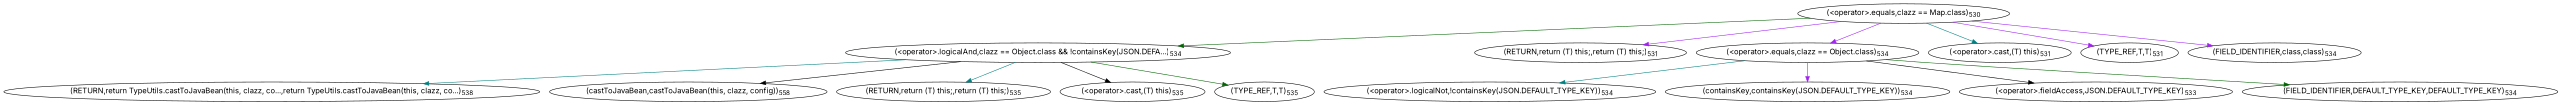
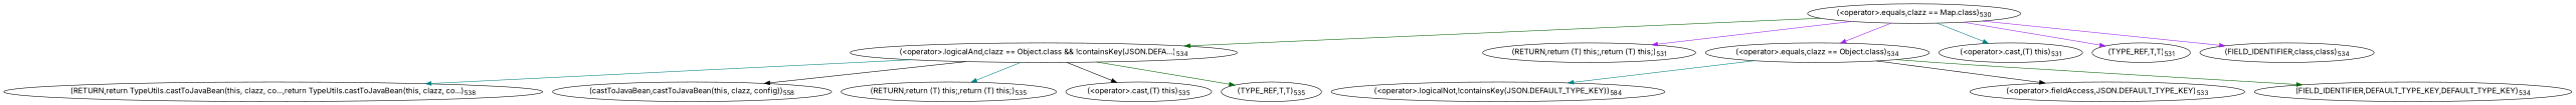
  digraph {
    fontname=Inter
    node [fontname=Inter]
    edge [color=purple fontname=Inter]
    n1 [label=<(RETURN,return TypeUtils.castToJavaBean(this, clazz, co...,return TypeUtils.castToJavaBean(this, clazz, co...)<SUB>538</SUB>>]
    n2 [label=<(&lt;operator&gt;.equals,clazz == Map.class)<SUB>530</SUB>>]
    n3 [label=<(&lt;operator&gt;.logicalAnd,clazz == Object.class &amp;&amp; !containsKey(JSON.DEFA...)<SUB>534</SUB>>]
    n4 [label=<(RETURN,return (T) this;,return (T) this;)<SUB>531</SUB>>]
    n5 [label=<(&lt;operator&gt;.equals,clazz == Object.class)<SUB>534</SUB>>]
    n6 [label=<(&lt;operator&gt;.cast,(T) this)<SUB>531</SUB>>]
    n7 [label=<(TYPE_REF,T,T)<SUB>531</SUB>>]
    n8 [label=<(FIELD_IDENTIFIER,class,class)<SUB>534</SUB>>]
    n9 [label=<(castToJavaBean,castToJavaBean(this, clazz, config))<SUB>558</SUB>>]
    n10 [label=<(RETURN,return (T) this;,return (T) this;)<SUB>535</SUB>>]
    n11 [label=<(&lt;operator&gt;.cast,(T) this)<SUB>535</SUB>>]
    n12 [label=<(TYPE_REF,T,T)<SUB>535</SUB>>]
-   n13 [label=<(&lt;operator&gt;.logicalNot,!containsKey(JSON.DEFAULT_TYPE_KEY))<SUB>534</SUB>>]
-   n14 [label=<(containsKey,containsKey(JSON.DEFAULT_TYPE_KEY))<SUB>534</SUB>>]
+   n13 [label=<(&lt;operator&gt;.logicalNot,!containsKey(JSON.DEFAULT_TYPE_KEY))<SUB>584</SUB>>]
    n15 [label=<(&lt;operator&gt;.fieldAccess,JSON.DEFAULT_TYPE_KEY)<SUB>533</SUB>>]
    n16 [label=<(FIELD_IDENTIFIER,DEFAULT_TYPE_KEY,DEFAULT_TYPE_KEY)<SUB>534</SUB>>]
    n2 -> n3 [color=darkgreen]
    n2 -> n4
    n2 -> n5
    n2 -> n6 [color=teal]
    n2 -> n7
    n2 -> n8
    n3 -> n1 [color=teal]
    n3 -> n9 [color=black]
    n3 -> n10 [color=teal]
    n3 -> n11 [color=black]
    n3 -> n12 [color=darkgreen]
    n5 -> n13 [color=teal]
-   n5 -> n14
    n5 -> n15 [color=black]
    n5 -> n16 [color=darkgreen]
  }
